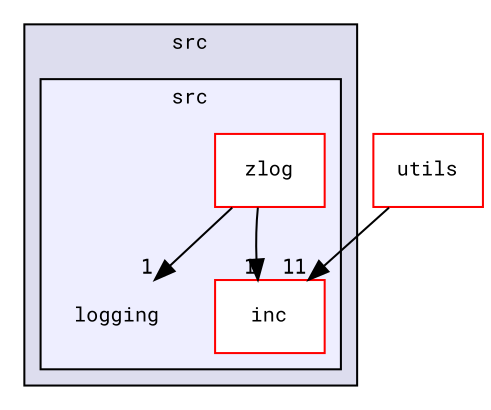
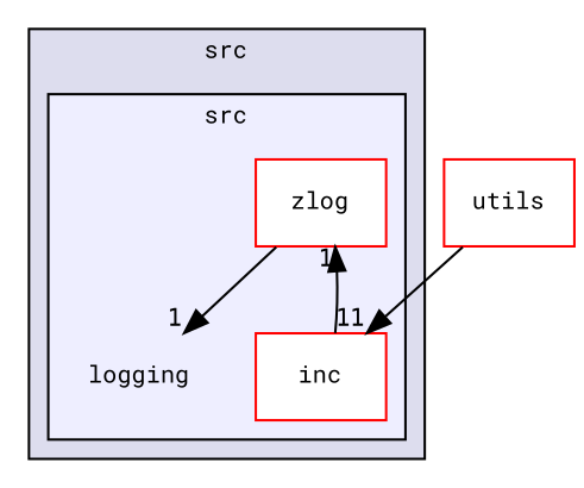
  digraph {
    compound=true
    fontname="Roboto Mono"
    node [fontname="Roboto Mono" fontsize=10 shape=box color=red fillcolor=white style=filled]
    edge [fontname="Roboto Mono" headlabel=1 labeldistance=1.5 labelfontname=Helvetica labelfontsize=10]
    n1 [label=logging shape=plaintext color="" fillcolor="" style=""]
    n2 [label=inc]
    n3 [label=zlog]
    n4 [label=utils]
    subgraph cluster_1 {
      bgcolor="#ddddee"
      fontsize=10
      label=src
      pencolor=black
      subgraph cluster_2 {
        bgcolor="#eeeeff"
        fontsize=10
        label=src
        pencolor=black
        n1
        n2
        n3
      }
    }
    n3 -> n1
-   n3 -> n2
+   n2 -> n3
    n4 -> n2 [headlabel=11]
  }
